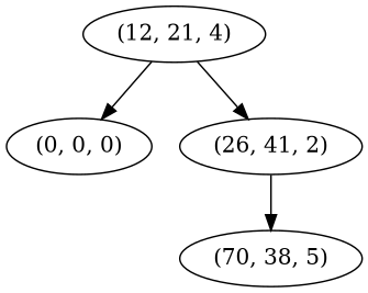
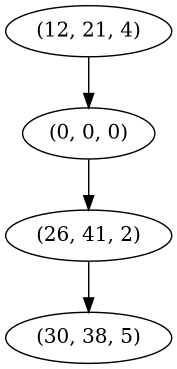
  digraph {
    "(0, 0, 0)"
    "(26, 41, 2)"
    "(12, 21, 4)"
-   "(30, 38, 5)" [label="(70, 38, 5)"]
-   "(12, 21, 4)" -> "(26, 41, 2)"
+   "(30, 38, 5)"
+   "(0, 0, 0)" -> "(26, 41, 2)"
    "(26, 41, 2)" -> "(30, 38, 5)"
    "(12, 21, 4)" -> "(0, 0, 0)"
  }
